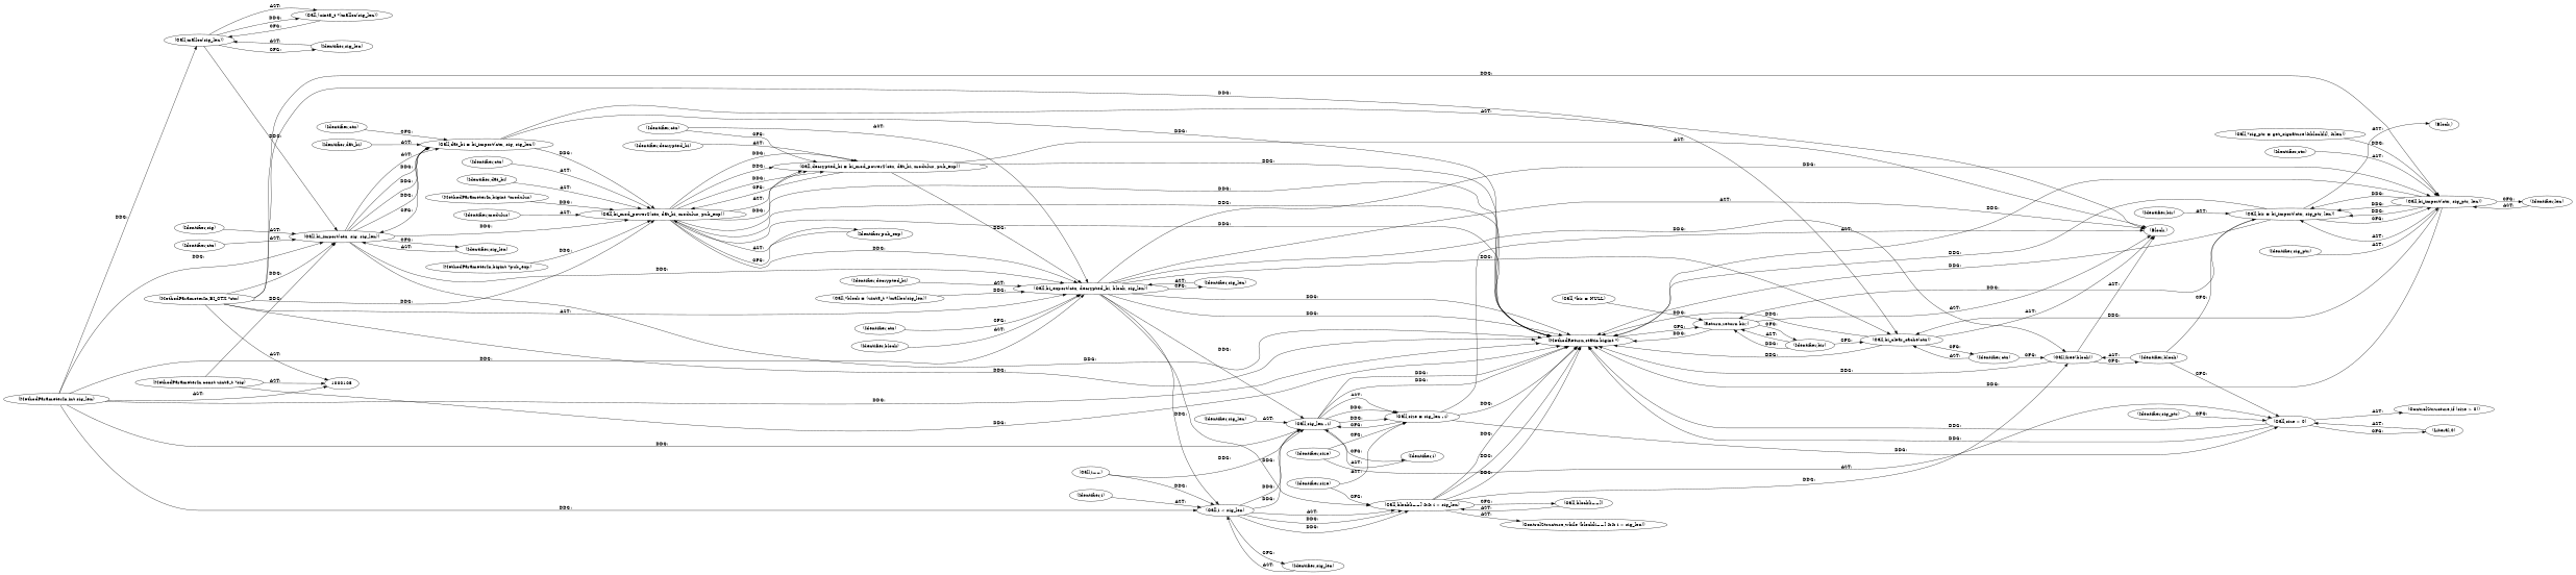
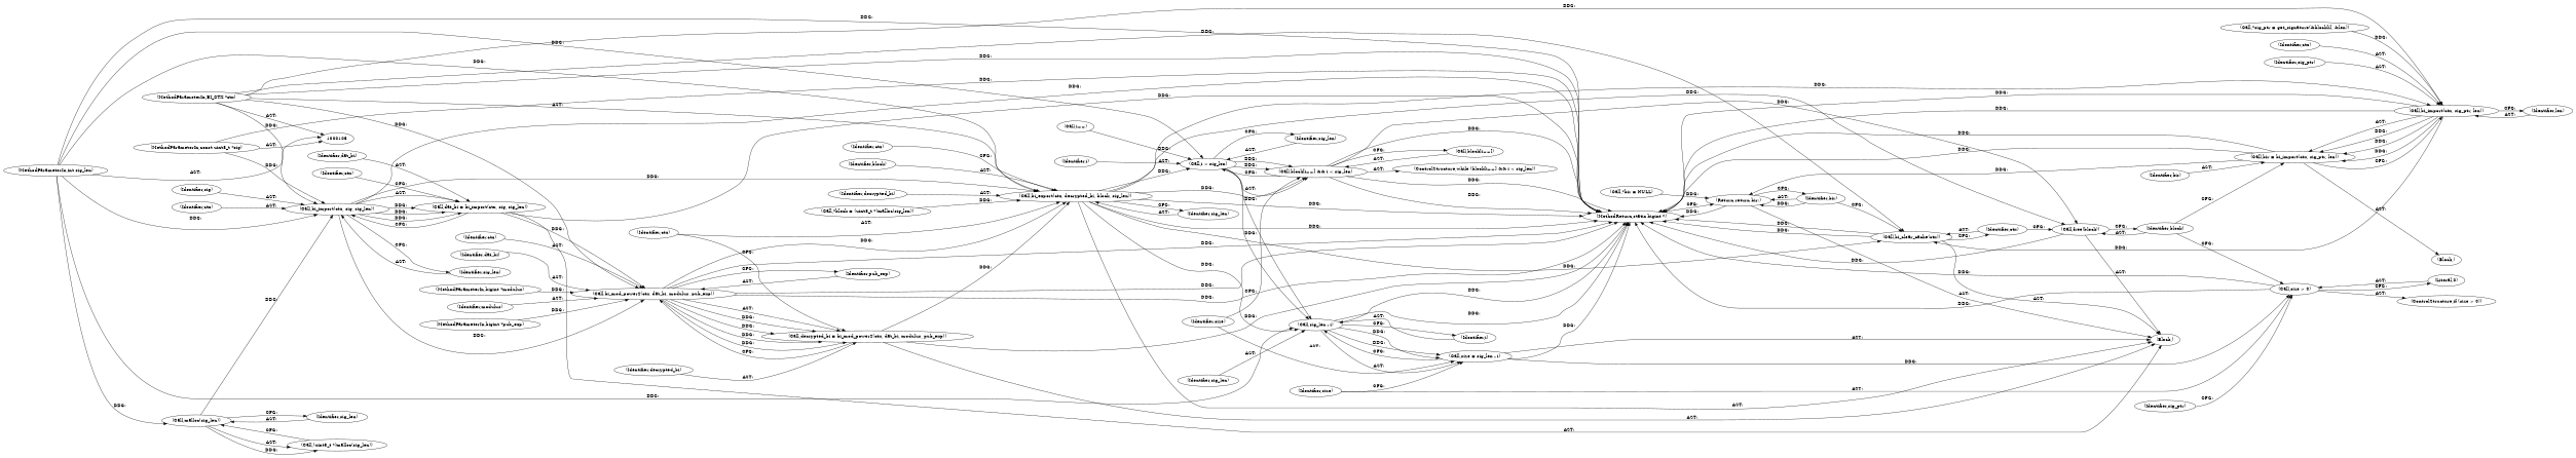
  digraph {
    rankdir=LR
    n1 [label="(Call,bi_import(ctx, sig, sig_len))"]
    n2 [label="(Call,dat_bi = bi_import(ctx, sig, sig_len))"]
    n3 [label="(Call,bi_mod_power2(ctx, dat_bi, modulus, pub_exp))"]
    n4 [label="(Call,bi_export(ctx, decrypted_bi, block, sig_len))"]
    n5 [label="(MethodReturn,static bigint *)"]
    n6 [label="(Identifier,sig_len)"]
    n7 [label="(Block,)"]
    n8 [label="(Call,decrypted_bi = bi_mod_power2(ctx, dat_bi, modulus, pub_exp))"]
    n9 [label="(Identifier,pub_exp)"]
    n10 [label="(Call,bi_import(ctx, sig_ptr, len))"]
    n11 [label="(Call,bi_clear_cache(ctx))"]
    n12 [label="(Call,i < sig_len)"]
    n13 [label="(Call,sig_len - i)"]
    n14 [label="(Call,block[i++] && i < sig_len)"]
    n15 [label="(Call,free(block))"]
    n16 [label="(Identifier,sig_len)"]
    n17 [label="(Return,return bir;)"]
    n18 [label="(MethodParameterIn,BI_CTX *ctx)"]
    1000105
    n20 [label="(Call,bir = bi_import(ctx, sig_ptr, len))"]
    n21 [label="(Identifier,len)"]
    n22 [label="(Identifier,ctx)"]
    n23 [label="(MethodParameterIn,const uint8_t *sig)"]
    n24 [label="(Call,malloc(sig_len))"]
    n25 [label="(Call,(uint8_t *)malloc(sig_len))"]
    n26 [label="(Identifier,sig_len)"]
    n27 [label="(MethodParameterIn,int sig_len)"]
    n28 [label="(Identifier,sig_len)"]
    n29 [label="(Call,size = sig_len - i)"]
    n30 [label="(Identifier,i)"]
    n31 [label="(Call,block[i++])"]
    n32 [label="(ControlStructure,while (block[i++] && i < sig_len))"]
    n33 [label="(Identifier,block)"]
    n34 [label="(Call,size > 0)"]
    n35 [label="(Literal,0)"]
    n36 [label="(ControlStructure,if (size > 0))"]
    n37 [label="(Block,)"]
    n38 [label="(Identifier,bir)"]
    n39 [label="(Identifier,ctx)"]
    n40 [label="(Call,*sig_ptr = get_signature(&block[i], &len))"]
    n41 [label="(Identifier,decrypted_bi)"]
    n42 [label="(Identifier,sig_ptr)"]
    n43 [label="(Identifier,sig_len)"]
    n44 [label="(Identifier,size)"]
    n45 [label="(Identifier,ctx)"]
    n46 [label="(Identifier,bir)"]
    n47 [label="(Identifier,sig_ptr)"]
    n48 [label="(Identifier,sig)"]
    n49 [label="(Identifier,ctx)"]
    n50 [label="(Identifier,ctx)"]
    n51 [label="(Identifier,size)"]
    n52 [label="(Identifier,dat_bi)"]
    n53 [label="(Call,i++)"]
    n54 [label="(Identifier,dat_bi)"]
    n55 [label="(Identifier,block)"]
    n56 [label="(MethodParameterIn,bigint *modulus)"]
    n57 [label="(Identifier,ctx)"]
    n58 [label="(Identifier,modulus)"]
    n59 [label="(Identifier,decrypted_bi)"]
    n60 [label="(Identifier,ctx)"]
    n61 [label="(Identifier,i)"]
    n62 [label="(Call,*block = (uint8_t *)malloc(sig_len))"]
    n63 [label="(MethodParameterIn,bigint *pub_exp)"]
    n64 [label="(Call,*bir = NULL)"]
    n1 -> n2 [label="AST: "]
    n1 -> n2 [label="DDG: "]
    n1 -> n2 [label="DDG: "]
    n1 -> n2 [label="DDG: "]
    n1 -> n3 [label="DDG: "]
    n1 -> n4 [label="DDG: "]
    n1 -> n5 [label="DDG: "]
    n1 -> n6 [label="CFG: "]
    n2 -> n1 [label="CFG: "]
    n2 -> n3 [label="DDG: "]
    n2 -> n5 [label="DDG: "]
    n2 -> n7 [label="AST: "]
    n3 -> n4 [label="DDG: "]
    n3 -> n5 [label="DDG: "]
    n3 -> n5 [label="DDG: "]
    n3 -> n5 [label="DDG: "]
    n3 -> n8 [label="AST: "]
    n3 -> n8 [label="DDG: "]
    n3 -> n8 [label="DDG: "]
    n3 -> n8 [label="DDG: "]
    n3 -> n8 [label="DDG: "]
    n3 -> n9 [label="CFG: "]
    n4 -> n5 [label="DDG: "]
    n4 -> n5 [label="DDG: "]
    n4 -> n7 [label="AST: "]
    n4 -> n10 [label="DDG: "]
    n4 -> n11 [label="DDG: "]
    n4 -> n12 [label="DDG: "]
    n4 -> n13 [label="DDG: "]
    n4 -> n14 [label="DDG: "]
    n4 -> n15 [label="DDG: "]
    n4 -> n16 [label="CFG: "]
    n5 -> n17 [label="CFG: "]
    n6 -> n1 [label="AST: "]
    n8 -> n3 [label="CFG: "]
    n8 -> n4 [label="DDG: "]
    n8 -> n5 [label="DDG: "]
    n8 -> n7 [label="AST: "]
    n9 -> n3 [label="AST: "]
    n10 -> n5 [label="DDG: "]
    n10 -> n5 [label="DDG: "]
    n10 -> n11 [label="DDG: "]
    n10 -> n20 [label="AST: "]
    n10 -> n20 [label="DDG: "]
    n10 -> n20 [label="DDG: "]
    n10 -> n20 [label="DDG: "]
    n10 -> n21 [label="CFG: "]
    n11 -> n5 [label="DDG: "]
    n11 -> n5 [label="DDG: "]
    n11 -> n7 [label="AST: "]
    n11 -> n22 [label="CFG: "]
    n12 -> n13 [label="DDG: "]
    n12 -> n13 [label="DDG: "]
    n12 -> n14 [label="AST: "]
    n12 -> n14 [label="DDG: "]
    n12 -> n14 [label="DDG: "]
    n12 -> n28 [label="CFG: "]
    n13 -> n5 [label="DDG: "]
    n13 -> n5 [label="DDG: "]
    n13 -> n29 [label="AST: "]
    n13 -> n29 [label="DDG: "]
    n13 -> n29 [label="DDG: "]
    n13 -> n30 [label="CFG: "]
    n14 -> n5 [label="DDG: "]
    n14 -> n5 [label="DDG: "]
    n14 -> n5 [label="DDG: "]
+   n14 -> n12 [label="CFG: "]
    n14 -> n15 [label="DDG: "]
    n14 -> n31 [label="CFG: "]
    n14 -> n32 [label="AST: "]
    n15 -> n5 [label="DDG: "]
    n15 -> n7 [label="AST: "]
    n15 -> n33 [label="CFG: "]
    n16 -> n4 [label="AST: "]
    n17 -> n5 [label="DDG: "]
    n17 -> n7 [label="AST: "]
    n17 -> n38 [label="CFG: "]
    n18 -> n1 [label="DDG: "]
    n18 -> n3 [label="DDG: "]
    n18 -> n4 [label="AST: "]
    n18 -> n5 [label="DDG: "]
    n18 -> n10 [label="DDG: "]
    n18 -> n11 [label="DDG: "]
    n18 -> 1000105 [label="AST: "]
    n20 -> n5 [label="DDG: "]
    n20 -> n5 [label="DDG: "]
    n20 -> n10 [label="CFG: "]
    n20 -> n17 [label="DDG: "]
    n20 -> n37 [label="AST: "]
    n21 -> n10 [label="AST: "]
    n22 -> n11 [label="AST: "]
    n22 -> n15 [label="CFG: "]
    n23 -> n1 [label="DDG: "]
    n23 -> n5 [label="DDG: "]
    n23 -> 1000105 [label="AST: "]
    n24 -> n1 [label="DDG: "]
    n24 -> n25 [label="AST: "]
    n24 -> n25 [label="DDG: "]
    n24 -> n26 [label="CFG: "]
    n25 -> n24 [label="CFG: "]
    n26 -> n24 [label="AST: "]
    n27 -> n1 [label="DDG: "]
    n27 -> n4 [label="DDG: "]
    n27 -> n5 [label="DDG: "]
    n27 -> n12 [label="DDG: "]
    n27 -> n13 [label="DDG: "]
    n27 -> 1000105 [label="AST: "]
    n27 -> n24 [label="DDG: "]
    n28 -> n12 [label="AST: "]
    n29 -> n5 [label="DDG: "]
    n29 -> n7 [label="AST: "]
    n29 -> n13 [label="CFG: "]
    n29 -> n34 [label="DDG: "]
    n30 -> n13 [label="AST: "]
    n31 -> n14 [label="AST: "]
    n33 -> n15 [label="AST: "]
    n33 -> n20 [label="CFG: "]
    n33 -> n34 [label="CFG: "]
    n34 -> n5 [label="DDG: "]
    n34 -> n5 [label="DDG: "]
    n34 -> n35 [label="CFG: "]
    n34 -> n36 [label="AST: "]
    n35 -> n34 [label="AST: "]
    n38 -> n11 [label="CFG: "]
    n38 -> n17 [label="AST: "]
    n38 -> n17 [label="DDG: "]
    n39 -> n3 [label="AST: "]
    n40 -> n10 [label="DDG: "]
    n41 -> n8 [label="AST: "]
    n42 -> n34 [label="CFG: "]
    n43 -> n13 [label="AST: "]
    n44 -> n14 [label="CFG: "]
    n44 -> n29 [label="AST: "]
    n45 -> n10 [label="AST: "]
    n46 -> n20 [label="AST: "]
    n47 -> n10 [label="AST: "]
    n48 -> n1 [label="AST: "]
    n49 -> n4 [label="CFG: "]
    n50 -> n1 [label="AST: "]
    n51 -> n29 [label="CFG: "]
    n51 -> n34 [label="AST: "]
    n52 -> n2 [label="AST: "]
    n53 -> n12 [label="DDG: "]
-   n53 -> n13 [label="DDG: "]
    n54 -> n3 [label="AST: "]
    n55 -> n4 [label="AST: "]
    n56 -> n3 [label="DDG: "]
    n57 -> n4 [label="AST: "]
    n57 -> n8 [label="CFG: "]
    n58 -> n3 [label="AST: "]
    n59 -> n4 [label="AST: "]
    n60 -> n2 [label="CFG: "]
    n61 -> n12 [label="AST: "]
    n62 -> n4 [label="DDG: "]
    n63 -> n3 [label="DDG: "]
    n64 -> n17 [label="DDG: "]
  }
